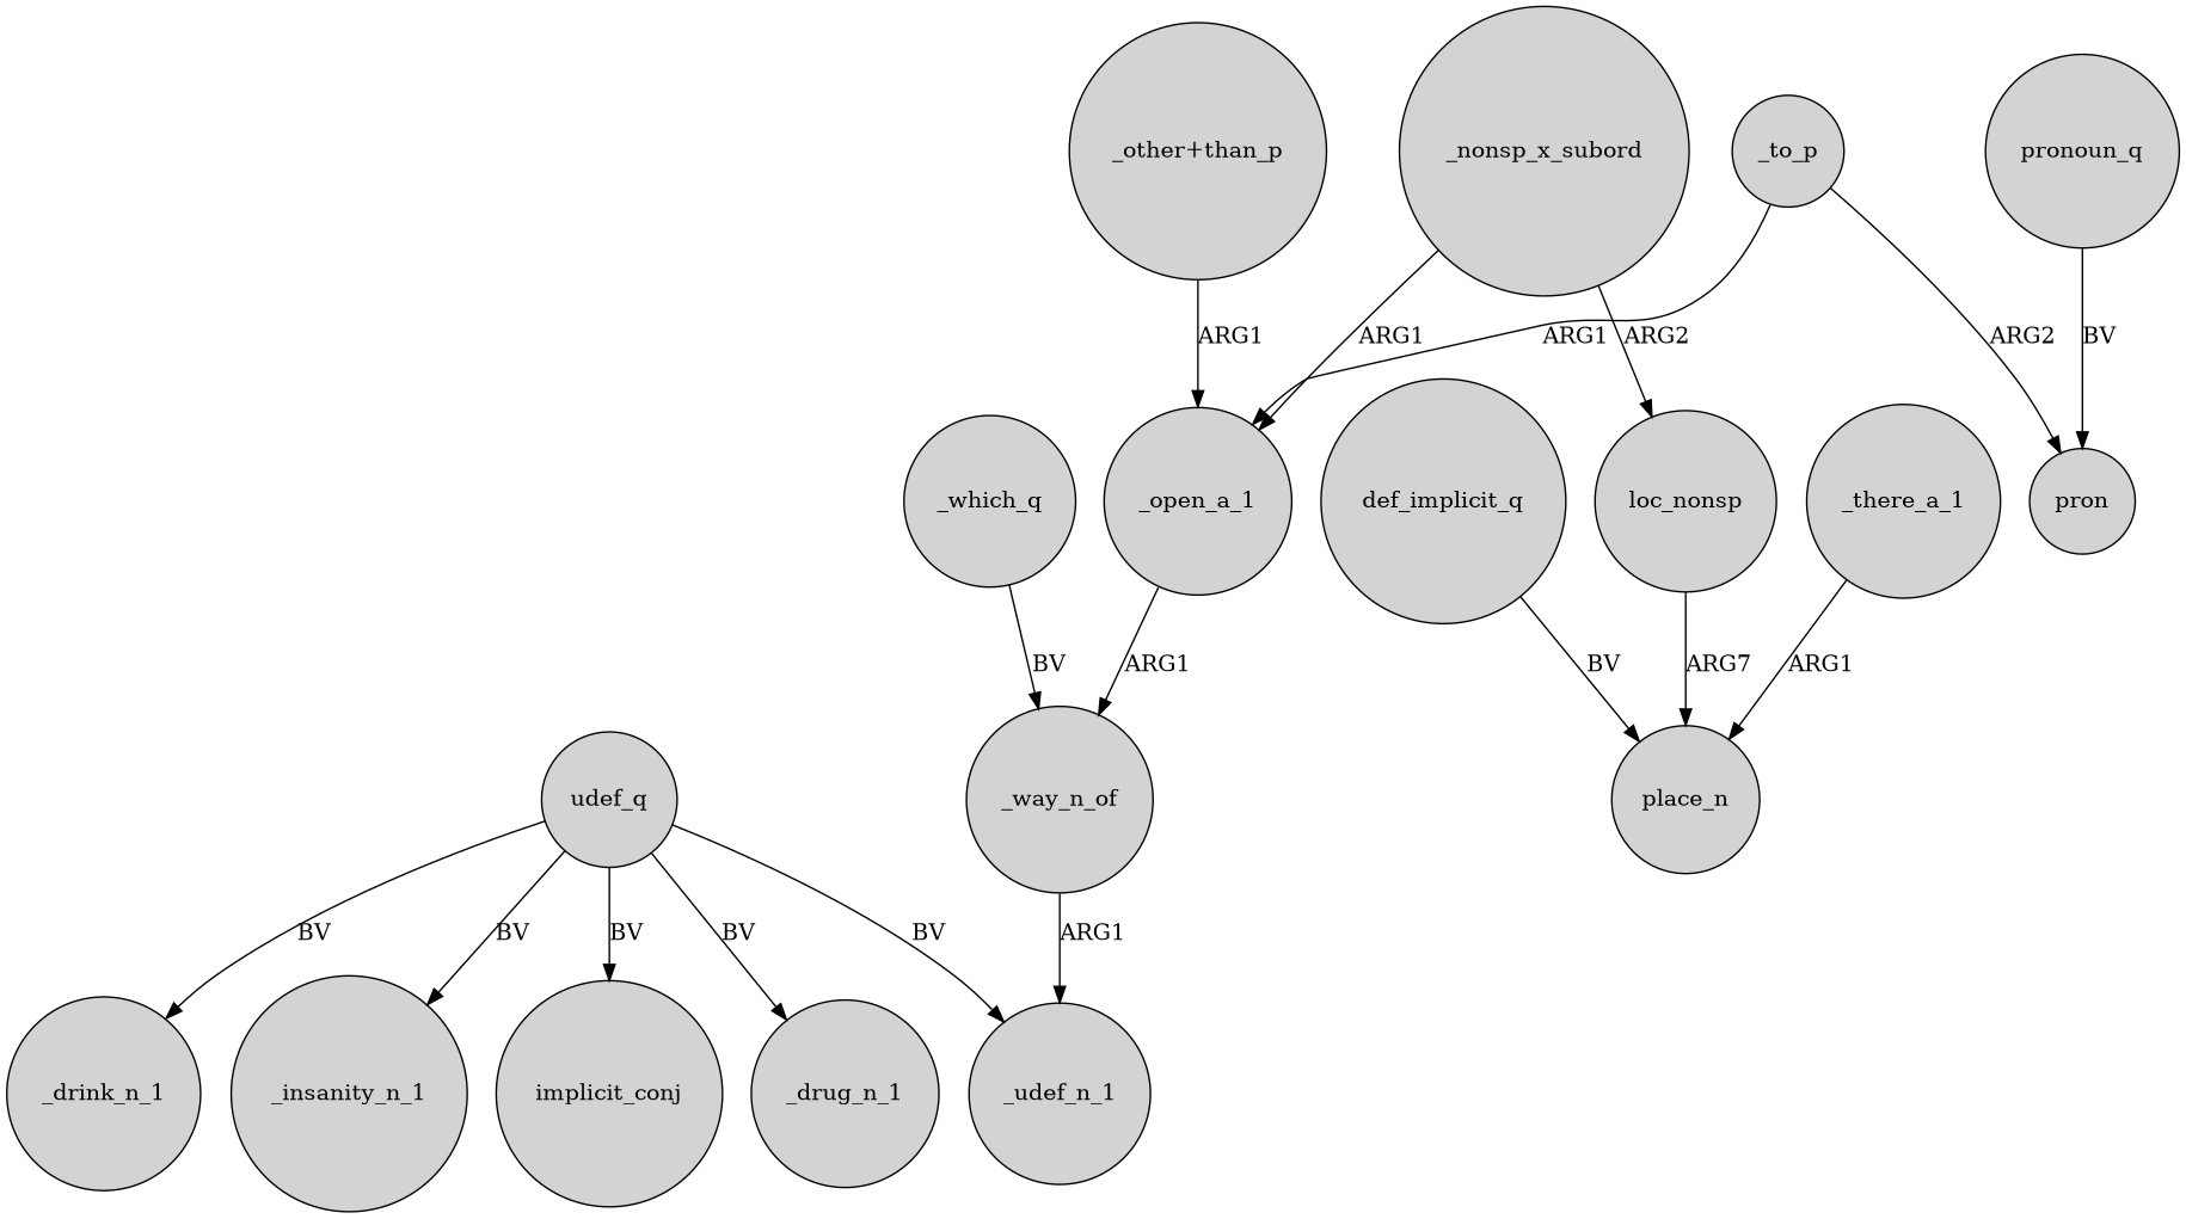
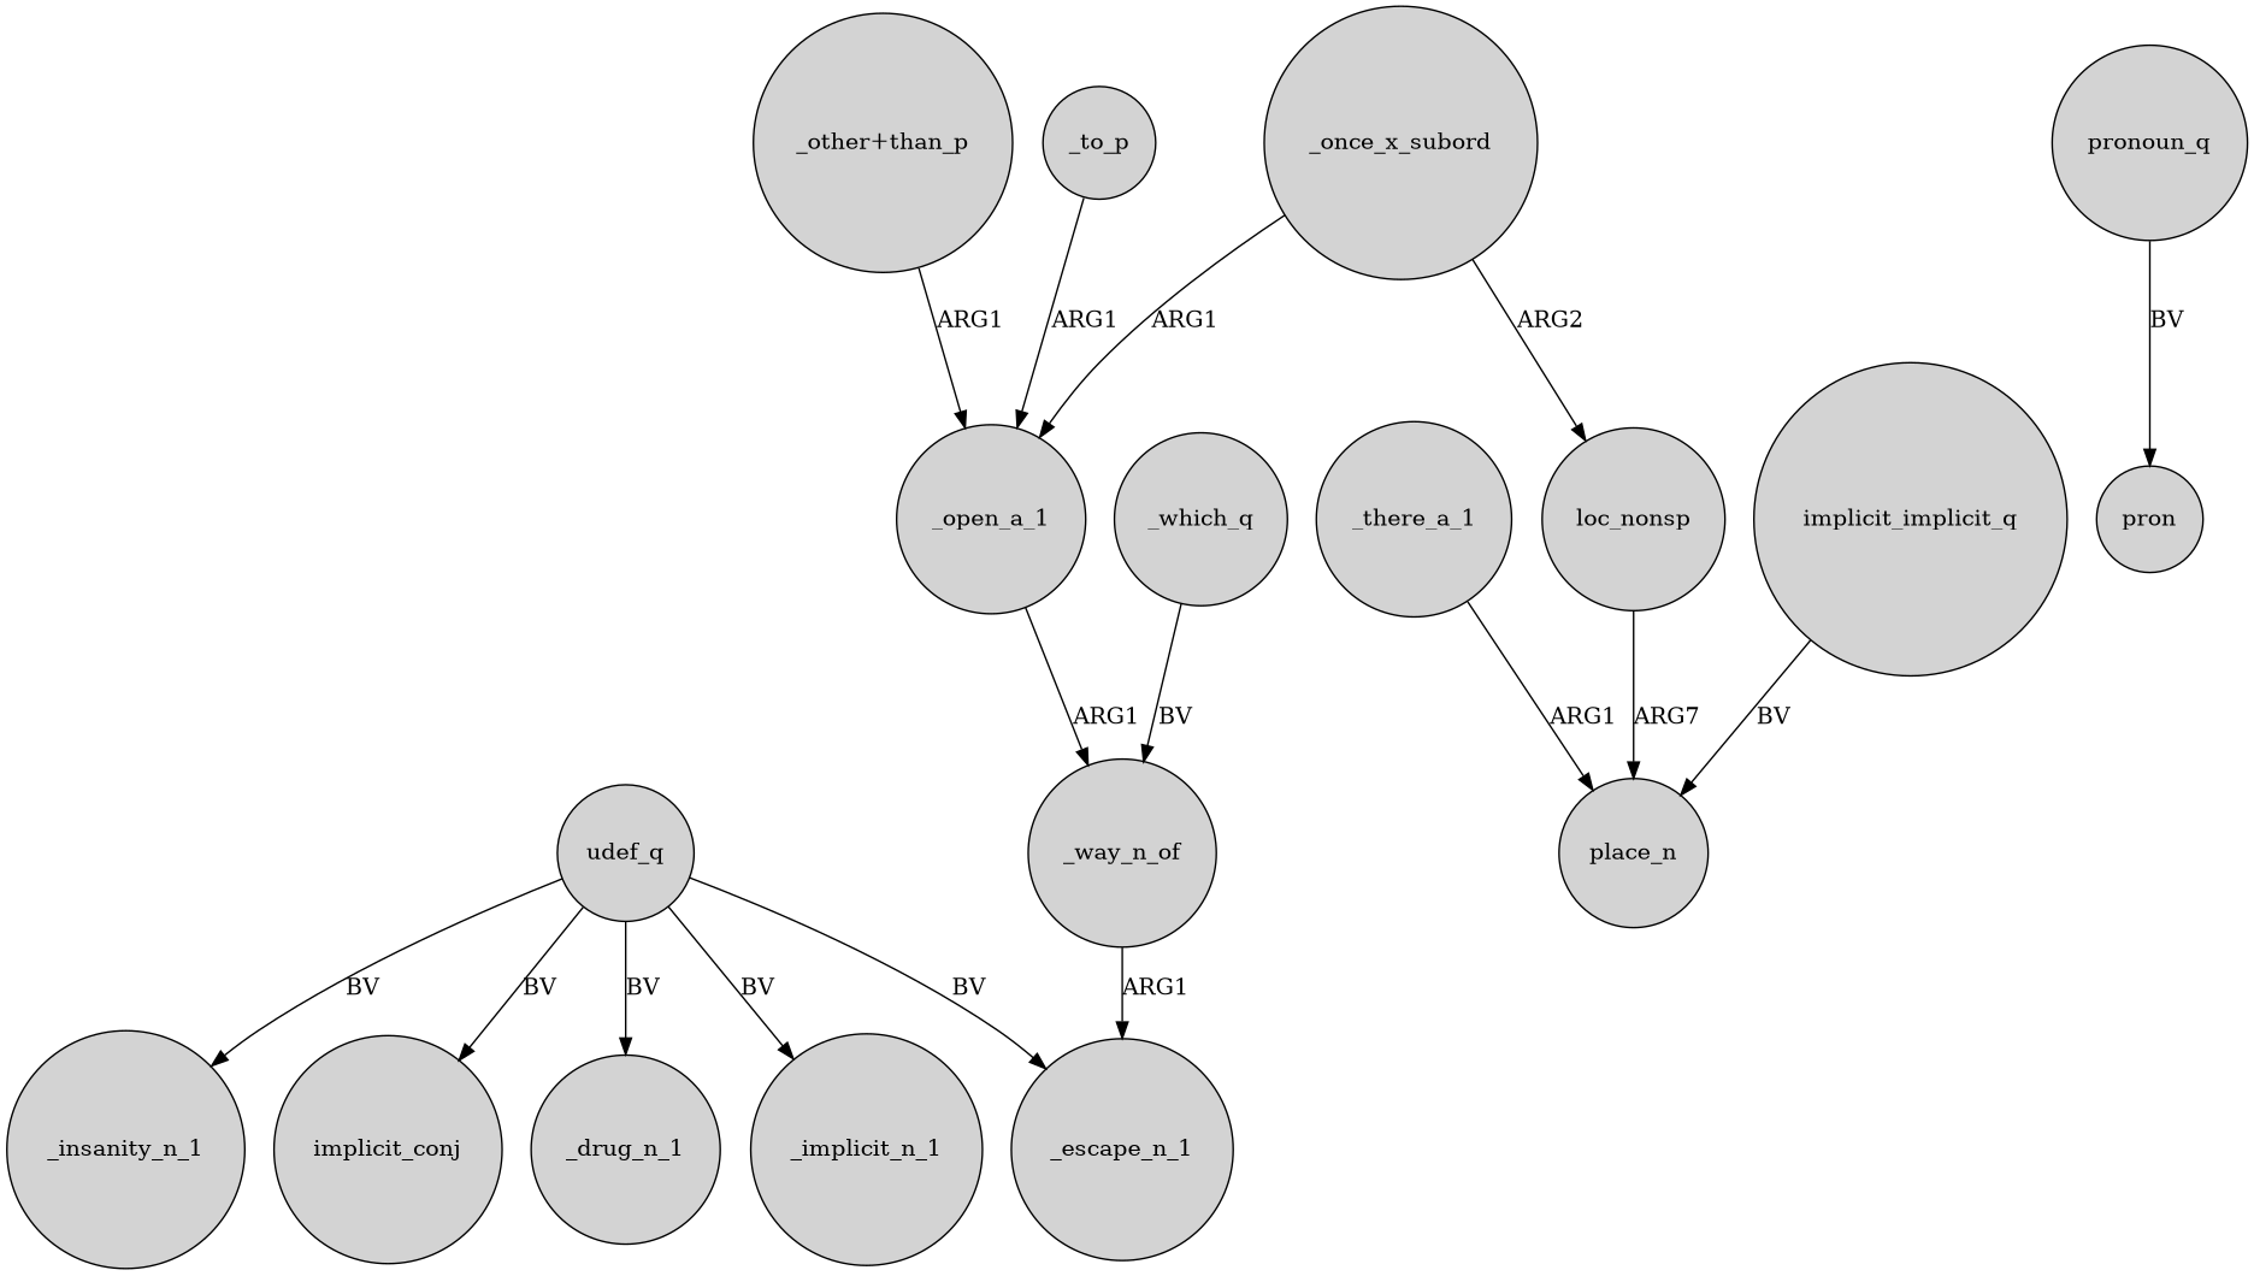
  digraph {
    node [shape=circle style=filled]
    udef_q
-   _drink_n_1
+   _drink_n_1 [label=_implicit_n_1]
    _insanity_n_1
    implicit_conj
    _drug_n_1
-   _escape_n_1 [label=_udef_n_1]
+   _escape_n_1
    _which_q
    _way_n_of
    "_other+than_p"
    _open_a_1
-   def_implicit_q
+   def_implicit_q [label=implicit_implicit_q]
    place_n
-   _once_x_subord [label=_nonsp_x_subord]
+   _once_x_subord
    loc_nonsp
    pronoun_q
    pron
    _to_p
    _there_a_1
    udef_q -> _drink_n_1 [label=BV]
    udef_q -> _insanity_n_1 [label=BV]
    udef_q -> implicit_conj [label=BV]
    udef_q -> _drug_n_1 [label=BV]
    udef_q -> _escape_n_1 [label=BV]
    _which_q -> _way_n_of [label=BV]
    _way_n_of -> _escape_n_1 [label=ARG1]
    "_other+than_p" -> _open_a_1 [label=ARG1]
    _open_a_1 -> _way_n_of [label=ARG1]
    def_implicit_q -> place_n [label=BV]
    _once_x_subord -> _open_a_1 [label=ARG1]
    _once_x_subord -> loc_nonsp [label=ARG2]
    loc_nonsp -> place_n [label=ARG7]
    pronoun_q -> pron [label=BV]
    _to_p -> _open_a_1 [label=ARG1]
-   _to_p -> pron [label=ARG2]
    _there_a_1 -> place_n [label=ARG1]
  }
